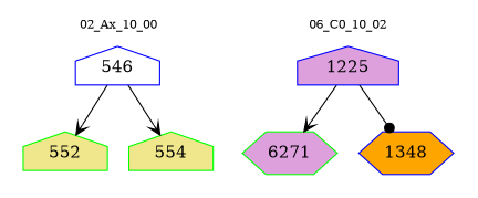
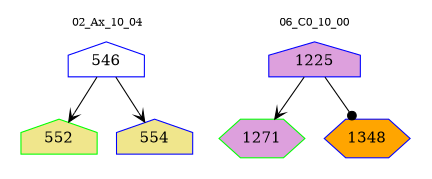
  digraph {
    node [color=blue fillcolor=khaki shape=house style=filled]
    edge [arrowhead=vee color=black]
    n1 [fillcolor=white label=546]
    n2 [color=green label=552]
-   n3 [color=green label=554]
+   n3 [label=554]
    n4 [fillcolor=plum label=1225]
-   n5 [color=green fillcolor=plum label=6271 shape=hexagon]
+   n5 [color=green fillcolor=plum label=1271 shape=hexagon]
    n6 [fillcolor=orange label=1348 shape=hexagon]
    subgraph cluster_1 {
      color=white
      fontsize=10
-     label="02_Ax_10_00"
+     label="02_Ax_10_04"
      n1
      n2
      n3
    }
    subgraph cluster_2 {
      color=white
      fontsize=10
-     label="06_C0_10_02"
+     label="06_C0_10_00"
      n4
      n5
      n6
    }
    n1 -> n2
    n1 -> n3
    n4 -> n5
    n4 -> n6 [arrowhead=dot]
  }
